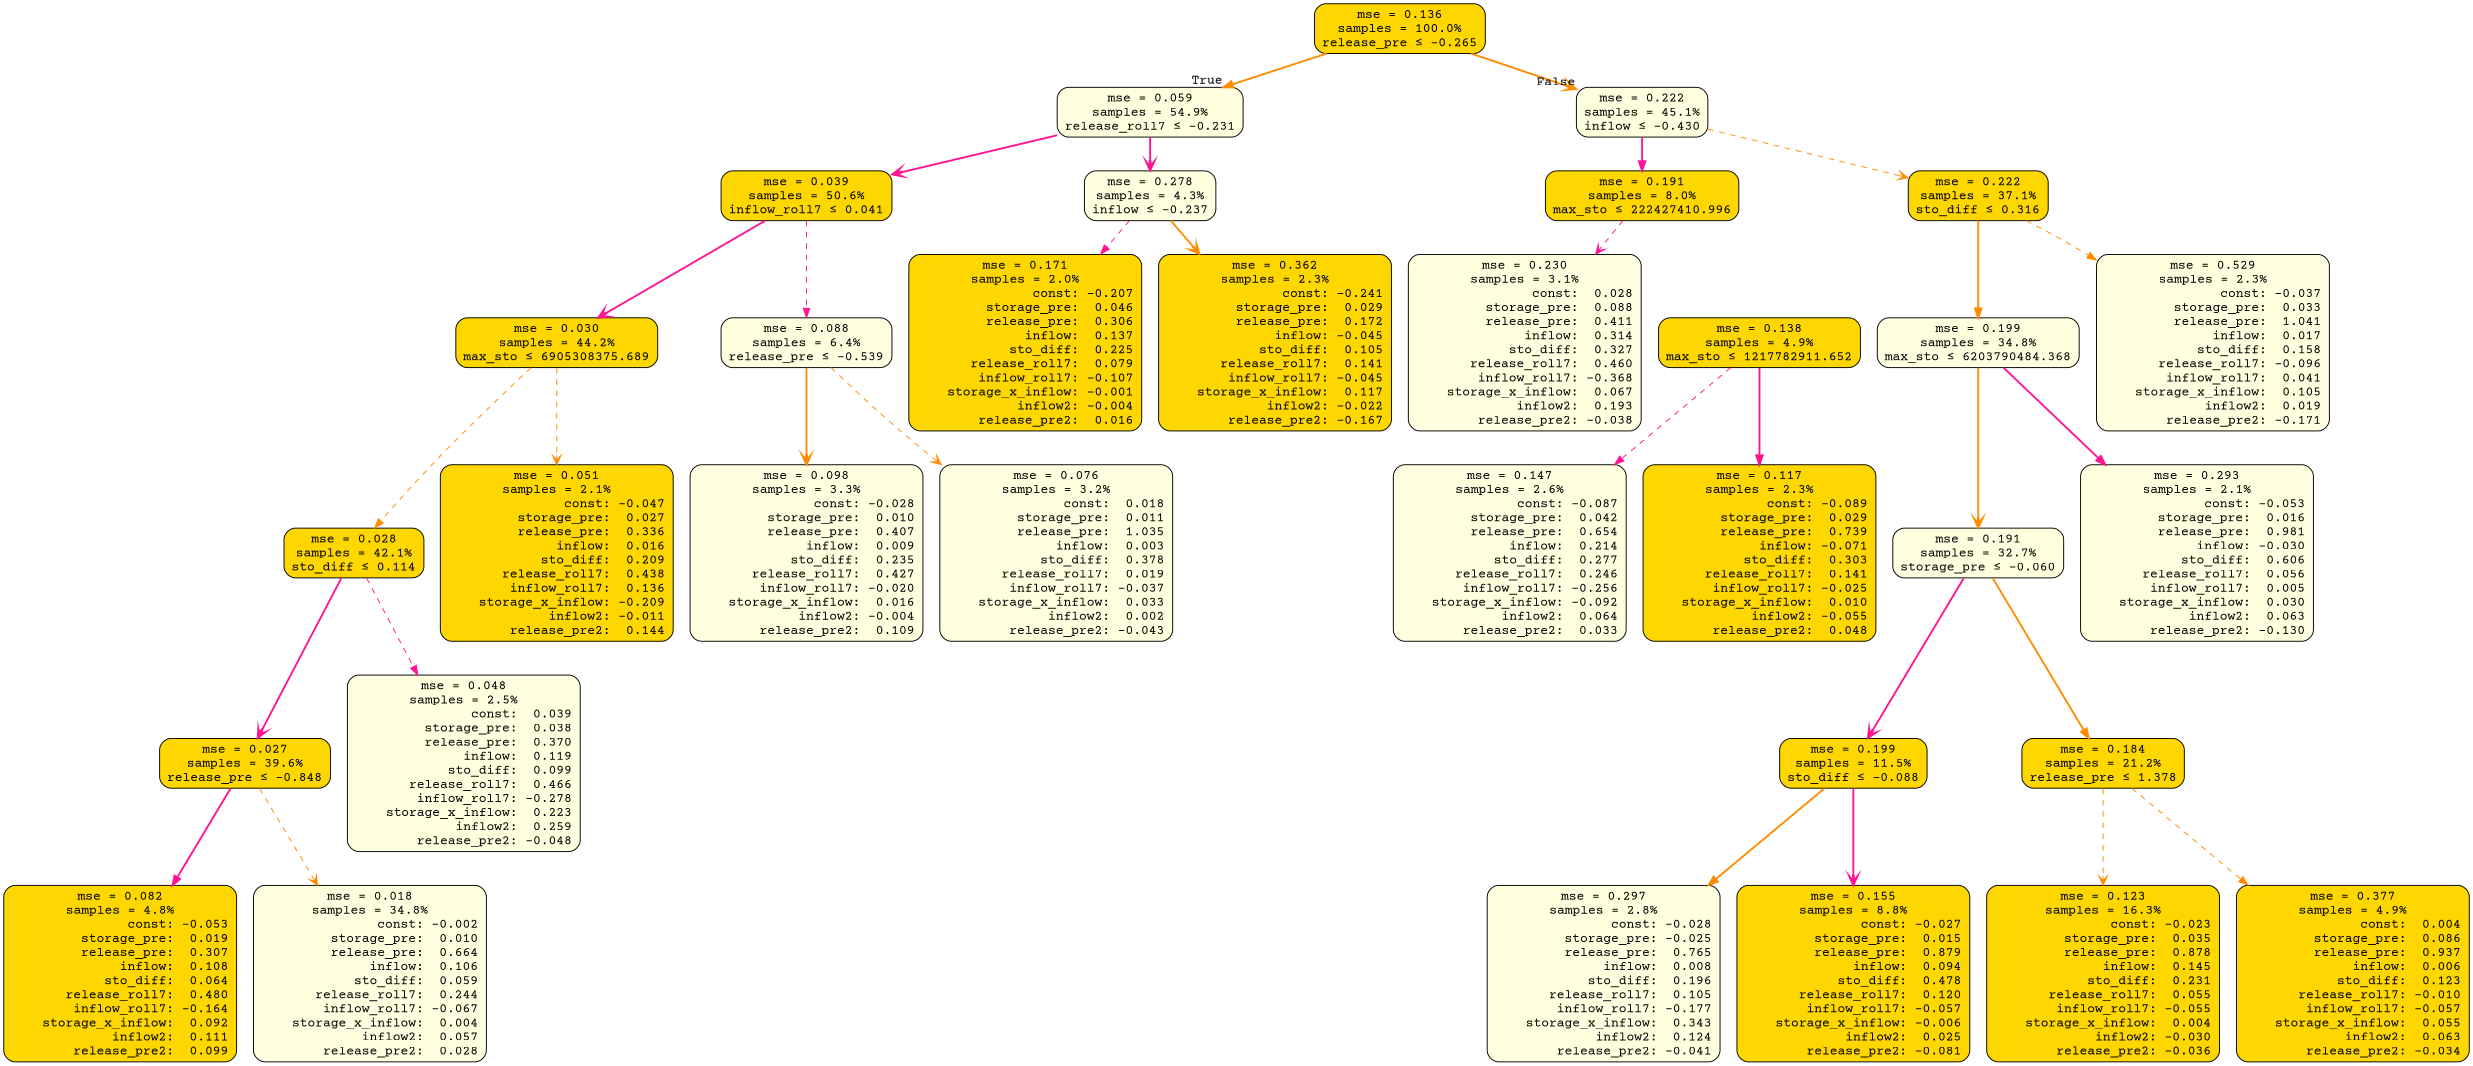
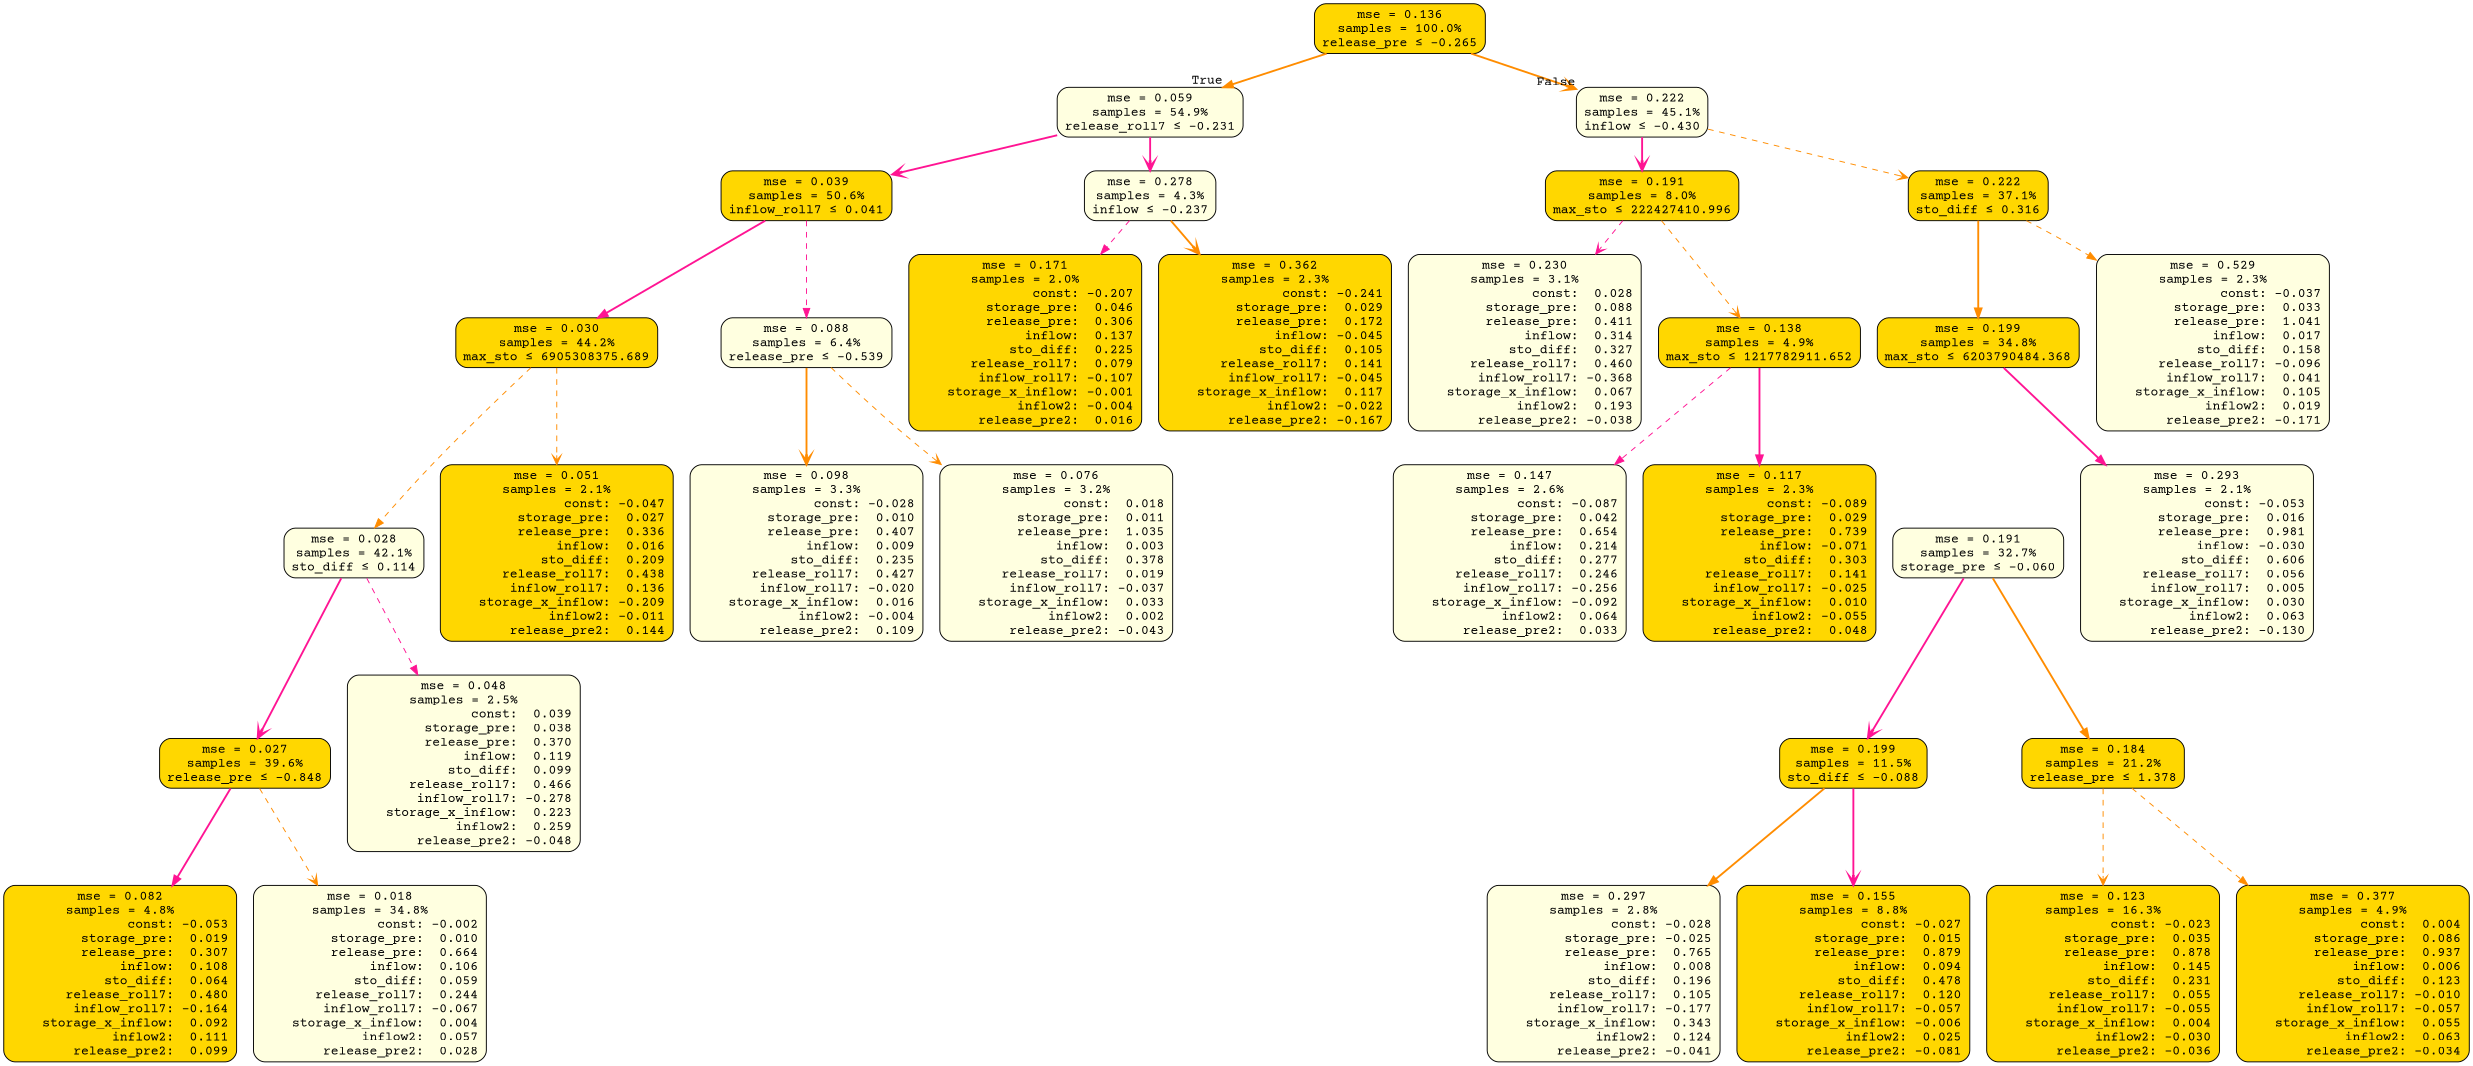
  digraph {
    fontname="Courier Prime"
    node [color=black fillcolor=gold fontname="Courier Prime" shape=rectangle style="filled, rounded"]
    edge [arrowhead=normal color=darkorange fontname="Courier Prime" style=bold]
    n1 [label="mse = 0.136\nsamples = 100.0%\nrelease_pre &le; -0.265"]
    n2 [fillcolor=lightyellow label="mse = 0.059\nsamples = 54.9%\nrelease_roll7 &le; -0.231"]
    n3 [fillcolor=lightyellow label="mse = 0.222\nsamples = 45.1%\ninflow &le; -0.430"]
    n4 [label="mse = 0.039\nsamples = 50.6%\ninflow_roll7 &le; 0.041"]
    n5 [fillcolor=lightyellow label="mse = 0.278\nsamples = 4.3%\ninflow &le; -0.237"]
    n6 [label="mse = 0.191\nsamples = 8.0%\nmax_sto &le; 222427410.996"]
    n7 [label="mse = 0.222\nsamples = 37.1%\nsto_diff &le; 0.316"]
    n8 [label="mse = 0.030\nsamples = 44.2%\nmax_sto &le; 6905308375.689"]
    n9 [fillcolor=lightyellow label="mse = 0.088\nsamples = 6.4%\nrelease_pre &le; -0.539"]
    n10 [label="mse = 0.171\nsamples = 2.0%\n               const: -0.207\n         storage_pre:  0.046\n         release_pre:  0.306\n              inflow:  0.137\n            sto_diff:  0.225\n       release_roll7:  0.079\n        inflow_roll7: -0.107\n    storage_x_inflow: -0.001\n             inflow2: -0.004\n        release_pre2:  0.016"]
    n11 [label="mse = 0.362\nsamples = 2.3%\n               const: -0.241\n         storage_pre:  0.029\n         release_pre:  0.172\n              inflow: -0.045\n            sto_diff:  0.105\n       release_roll7:  0.141\n        inflow_roll7: -0.045\n    storage_x_inflow:  0.117\n             inflow2: -0.022\n        release_pre2: -0.167"]
-   n12 [label="mse = 0.028\nsamples = 42.1%\nsto_diff &le; 0.114"]
+   n12 [fillcolor=lightyellow label="mse = 0.028\nsamples = 42.1%\nsto_diff &le; 0.114"]
    n13 [label="mse = 0.051\nsamples = 2.1%\n               const: -0.047\n         storage_pre:  0.027\n         release_pre:  0.336\n              inflow:  0.016\n            sto_diff:  0.209\n       release_roll7:  0.438\n        inflow_roll7:  0.136\n    storage_x_inflow: -0.209\n             inflow2: -0.011\n        release_pre2:  0.144"]
    n14 [fillcolor=lightyellow label="mse = 0.098\nsamples = 3.3%\n               const: -0.028\n         storage_pre:  0.010\n         release_pre:  0.407\n              inflow:  0.009\n            sto_diff:  0.235\n       release_roll7:  0.427\n        inflow_roll7: -0.020\n    storage_x_inflow:  0.016\n             inflow2: -0.004\n        release_pre2:  0.109"]
    n15 [fillcolor=lightyellow label="mse = 0.076\nsamples = 3.2%\n               const:  0.018\n         storage_pre:  0.011\n         release_pre:  1.035\n              inflow:  0.003\n            sto_diff:  0.378\n       release_roll7:  0.019\n        inflow_roll7: -0.037\n    storage_x_inflow:  0.033\n             inflow2:  0.002\n        release_pre2: -0.043"]
    n16 [label="mse = 0.027\nsamples = 39.6%\nrelease_pre &le; -0.848"]
    n17 [fillcolor=lightyellow label="mse = 0.048\nsamples = 2.5%\n               const:  0.039\n         storage_pre:  0.038\n         release_pre:  0.370\n              inflow:  0.119\n            sto_diff:  0.099\n       release_roll7:  0.466\n        inflow_roll7: -0.278\n    storage_x_inflow:  0.223\n             inflow2:  0.259\n        release_pre2: -0.048"]
    n18 [label="mse = 0.082\nsamples = 4.8%\n               const: -0.053\n         storage_pre:  0.019\n         release_pre:  0.307\n              inflow:  0.108\n            sto_diff:  0.064\n       release_roll7:  0.480\n        inflow_roll7: -0.164\n    storage_x_inflow:  0.092\n             inflow2:  0.111\n        release_pre2:  0.099"]
    n19 [fillcolor=lightyellow label="mse = 0.018\nsamples = 34.8%\n               const: -0.002\n         storage_pre:  0.010\n         release_pre:  0.664\n              inflow:  0.106\n            sto_diff:  0.059\n       release_roll7:  0.244\n        inflow_roll7: -0.067\n    storage_x_inflow:  0.004\n             inflow2:  0.057\n        release_pre2:  0.028"]
    n20 [fillcolor=lightyellow label="mse = 0.230\nsamples = 3.1%\n               const:  0.028\n         storage_pre:  0.088\n         release_pre:  0.411\n              inflow:  0.314\n            sto_diff:  0.327\n       release_roll7:  0.460\n        inflow_roll7: -0.368\n    storage_x_inflow:  0.067\n             inflow2:  0.193\n        release_pre2: -0.038"]
    n21 [label="mse = 0.138\nsamples = 4.9%\nmax_sto &le; 1217782911.652"]
-   n22 [fillcolor=lightyellow label="mse = 0.199\nsamples = 34.8%\nmax_sto &le; 6203790484.368"]
+   n22 [label="mse = 0.199\nsamples = 34.8%\nmax_sto &le; 6203790484.368"]
    n23 [fillcolor=lightyellow label="mse = 0.529\nsamples = 2.3%\n               const: -0.037\n         storage_pre:  0.033\n         release_pre:  1.041\n              inflow:  0.017\n            sto_diff:  0.158\n       release_roll7: -0.096\n        inflow_roll7:  0.041\n    storage_x_inflow:  0.105\n             inflow2:  0.019\n        release_pre2: -0.171"]
    n24 [fillcolor=lightyellow label="mse = 0.147\nsamples = 2.6%\n               const: -0.087\n         storage_pre:  0.042\n         release_pre:  0.654\n              inflow:  0.214\n            sto_diff:  0.277\n       release_roll7:  0.246\n        inflow_roll7: -0.256\n    storage_x_inflow: -0.092\n             inflow2:  0.064\n        release_pre2:  0.033"]
    n25 [label="mse = 0.117\nsamples = 2.3%\n               const: -0.089\n         storage_pre:  0.029\n         release_pre:  0.739\n              inflow: -0.071\n            sto_diff:  0.303\n       release_roll7:  0.141\n        inflow_roll7: -0.025\n    storage_x_inflow:  0.010\n             inflow2: -0.055\n        release_pre2:  0.048"]
    n26 [fillcolor=lightyellow label="mse = 0.191\nsamples = 32.7%\nstorage_pre &le; -0.060"]
    n27 [fillcolor=lightyellow label="mse = 0.293\nsamples = 2.1%\n               const: -0.053\n         storage_pre:  0.016\n         release_pre:  0.981\n              inflow: -0.030\n            sto_diff:  0.606\n       release_roll7:  0.056\n        inflow_roll7:  0.005\n    storage_x_inflow:  0.030\n             inflow2:  0.063\n        release_pre2: -0.130"]
    n28 [label="mse = 0.199\nsamples = 11.5%\nsto_diff &le; -0.088"]
    n29 [label="mse = 0.184\nsamples = 21.2%\nrelease_pre &le; 1.378"]
    n30 [fillcolor=lightyellow label="mse = 0.297\nsamples = 2.8%\n               const: -0.028\n         storage_pre: -0.025\n         release_pre:  0.765\n              inflow:  0.008\n            sto_diff:  0.196\n       release_roll7:  0.105\n        inflow_roll7: -0.177\n    storage_x_inflow:  0.343\n             inflow2:  0.124\n        release_pre2: -0.041"]
    n31 [label="mse = 0.155\nsamples = 8.8%\n               const: -0.027\n         storage_pre:  0.015\n         release_pre:  0.879\n              inflow:  0.094\n            sto_diff:  0.478\n       release_roll7:  0.120\n        inflow_roll7: -0.057\n    storage_x_inflow: -0.006\n             inflow2:  0.025\n        release_pre2: -0.081"]
    n32 [label="mse = 0.123\nsamples = 16.3%\n               const: -0.023\n         storage_pre:  0.035\n         release_pre:  0.878\n              inflow:  0.145\n            sto_diff:  0.231\n       release_roll7:  0.055\n        inflow_roll7: -0.055\n    storage_x_inflow:  0.004\n             inflow2: -0.030\n        release_pre2: -0.036"]
    n33 [label="mse = 0.377\nsamples = 4.9%\n               const:  0.004\n         storage_pre:  0.086\n         release_pre:  0.937\n              inflow:  0.006\n            sto_diff:  0.123\n       release_roll7: -0.010\n        inflow_roll7: -0.057\n    storage_x_inflow:  0.055\n             inflow2:  0.063\n        release_pre2: -0.034"]
    n1 -> n2 [headlabel=True labelangle=45 labeldistance=2.5]
    n1 -> n3 [arrowhead=vee headlabel=False labelangle=-45 labeldistance=2.5]
    n2 -> n4 [arrowhead=vee color=deeppink]
    n2 -> n5 [arrowhead=vee color=deeppink]
-   n3 -> n6 [color=deeppink]
+   n3 -> n6 [arrowhead=vee color=deeppink]
    n3 -> n7 [arrowhead=vee style=dashed]
-   n4 -> n8 [arrowhead=vee color=deeppink]
+   n4 -> n8 [color=deeppink]
    n4 -> n9 [color=deeppink style=dashed]
    n5 -> n10 [color=deeppink style=dashed]
    n5 -> n11 [arrowhead=vee]
    n6 -> n20 [arrowhead=vee color=deeppink style=dashed]
+   n6 -> n21 [arrowhead=vee style=dashed]
    n7 -> n22
    n7 -> n23 [style=dashed]
    n8 -> n12 [style=dashed]
    n8 -> n13 [arrowhead=vee style=dashed]
    n9 -> n14 [arrowhead=vee]
    n9 -> n15 [arrowhead=vee style=dashed]
    n12 -> n16 [arrowhead=vee color=deeppink]
    n12 -> n17 [color=deeppink style=dashed]
    n16 -> n18 [color=deeppink]
    n16 -> n19 [arrowhead=vee style=dashed]
    n21 -> n24 [color=deeppink style=dashed]
    n21 -> n25 [color=deeppink]
-   n22 -> n26 [arrowhead=vee]
    n22 -> n27 [color=deeppink]
    n26 -> n28 [arrowhead=vee color=deeppink]
    n26 -> n29
    n28 -> n30
    n28 -> n31 [arrowhead=vee color=deeppink]
    n29 -> n32 [arrowhead=vee style=dashed]
    n29 -> n33 [style=dashed]
  }
